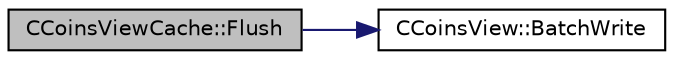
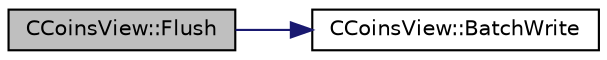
  digraph {
    rankdir=LR
    node [color=black fontname=Helvetica fontsize=10 shape=record style=filled]
-   n1 [fillcolor=grey75 fontcolor=black height=0.2 label="CCoinsViewCache::Flush" width=0.4]
+   n1 [fillcolor=grey75 fontcolor=black height=0.2 label="CCoinsView::Flush" width=0.4]
    n2 [fillcolor=white height=0.2 label="CCoinsView::BatchWrite" width=0.4]
    n1 -> n2 [color=midnightblue fontname=Helvetica fontsize=10 labelfontname=Helvetica labelfontsize=10 style=solid]
  }
